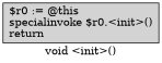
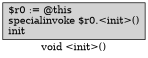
  digraph {
    label="void <init>()"
-   n1 [fillcolor=lightgray label="$r0 := @this\lspecialinvoke $r0.<init>()\lreturn\l" shape=box style=filled]
+   n1 [fillcolor=lightgray label="$r0 := @this\lspecialinvoke $r0.<init>()\linit\l" shape=box style=filled]
  }
